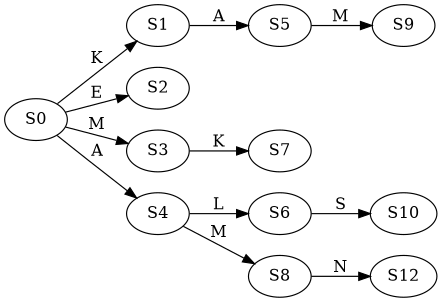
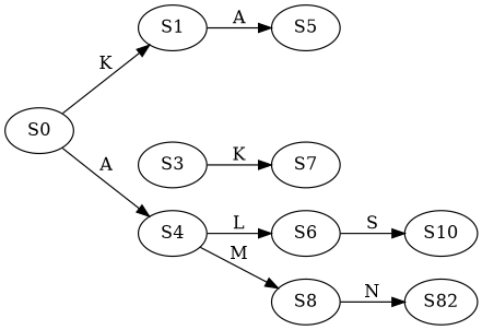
  strict digraph {
    rankdir=LR
    S0
    S1
-   S2
    S3
    S4
    S5
    S7
    S6
    S8
-   S9
    S10
-   S12
+   S12 [label=S82]
    S0 -> S1 [label=K]
-   S0 -> S2 [label=E]
-   S0 -> S3 [label=M]
    S0 -> S4 [label=A]
    S1 -> S5 [label=A]
    S3 -> S7 [label=K]
    S4 -> S6 [label=L]
    S4 -> S8 [label=M]
-   S5 -> S9 [label=M]
    S6 -> S10 [label=S]
    S8 -> S12 [label=N]
  }
